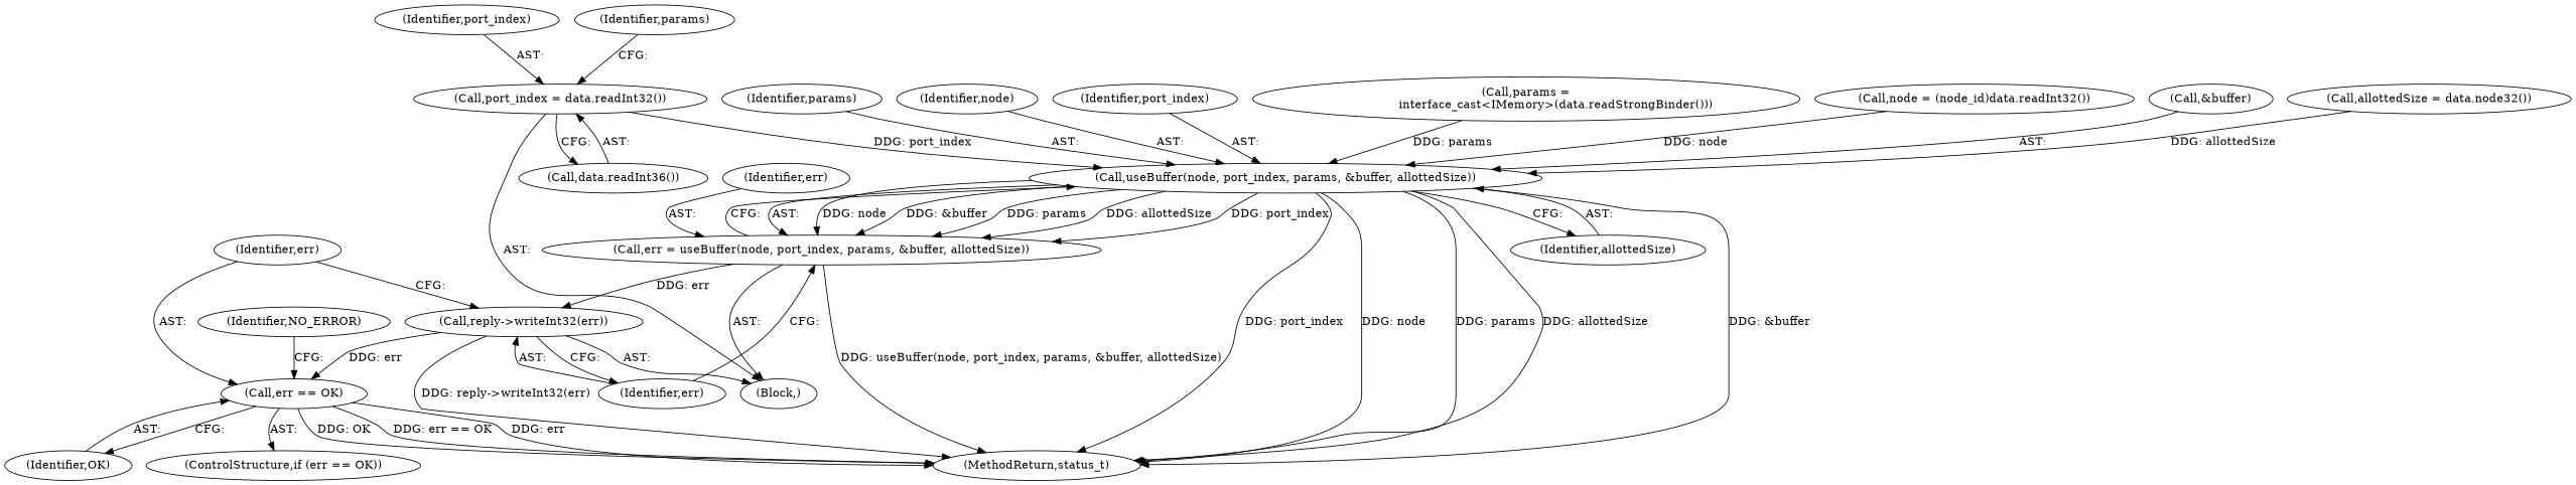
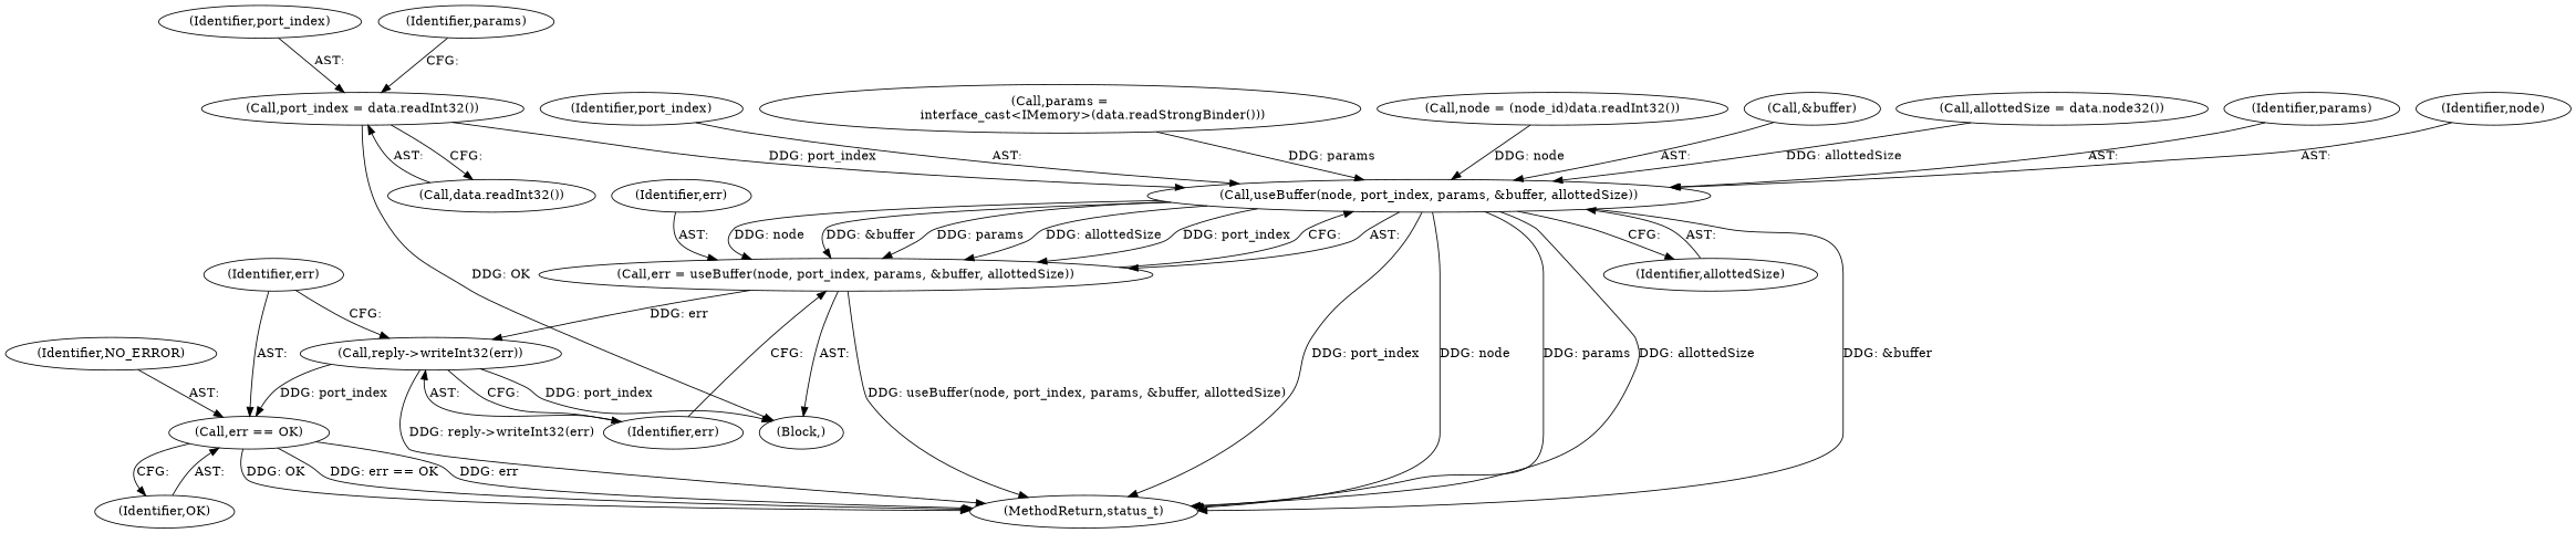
  digraph {
    n1 [label="(Call,port_index = data.readInt32())"]
    n2 [label="(Call,useBuffer(node, port_index, params, &buffer, allottedSize))"]
    n3 [label="(Block,)"]
-   n4 [label="(Call,data.readInt36())"]
+   n4 [label="(Call,data.readInt32())"]
    n5 [label="(Call,err = useBuffer(node, port_index, params, &buffer, allottedSize))"]
    n6 [label="(MethodReturn,status_t)"]
    n7 [label="(Identifier,allottedSize)"]
    n8 [label="(Call,reply->writeInt32(err))"]
    n9 [label="(Call,err == OK)"]
    n10 [label="(Identifier,err)"]
-   n11 [label="(ControlStructure,if (err == OK))"]
    n12 [label="(Identifier,OK)"]
    n13 [label="(Identifier,port_index)"]
    n14 [label="(Identifier,err)"]
    n15 [label="(Identifier,node)"]
    n16 [label="(Identifier,err)"]
    n17 [label="(Identifier,port_index)"]
    n18 [label="(Identifier,NO_ERROR)"]
    n19 [label="(Call,params =\n                interface_cast<IMemory>(data.readStrongBinder()))"]
    n20 [label="(Call,node = (node_id)data.readInt32())"]
    n21 [label="(Identifier,params)"]
    n22 [label="(Call,&buffer)"]
    n23 [label="(Call,allottedSize = data.node32())"]
    n24 [label="(Identifier,params)"]
    n1 -> n2 [label="DDG: port_index"]
-   n1 -> n3 [label="AST: "]
+   n1 -> n3 [label="DDG: OK"]
    n1 -> n4 [label="CFG: "]
    n2 -> n5 [label="AST: "]
    n2 -> n5 [label="DDG: node"]
    n2 -> n5 [label="DDG: &buffer"]
    n2 -> n5 [label="DDG: params"]
    n2 -> n5 [label="DDG: allottedSize"]
    n2 -> n5 [label="DDG: port_index"]
    n2 -> n6 [label="DDG: &buffer"]
    n2 -> n6 [label="DDG: port_index"]
    n2 -> n6 [label="DDG: node"]
    n2 -> n6 [label="DDG: params"]
    n2 -> n6 [label="DDG: allottedSize"]
    n2 -> n7 [label="CFG: "]
    n4 -> n1 [label="AST: "]
    n5 -> n2 [label="CFG: "]
    n5 -> n3 [label="AST: "]
    n5 -> n6 [label="DDG: useBuffer(node, port_index, params, &buffer, allottedSize)"]
    n5 -> n8 [label="DDG: err"]
    n7 -> n2 [label="AST: "]
-   n8 -> n3 [label="AST: "]
+   n8 -> n3 [label="DDG: port_index"]
    n8 -> n6 [label="DDG: reply->writeInt32(err)"]
-   n8 -> n9 [label="DDG: err"]
+   n8 -> n9 [label="DDG: port_index"]
    n8 -> n10 [label="CFG: "]
    n9 -> n6 [label="DDG: err == OK"]
    n9 -> n6 [label="DDG: err"]
    n9 -> n6 [label="DDG: OK"]
-   n9 -> n11 [label="AST: "]
    n9 -> n12 [label="CFG: "]
    n10 -> n5 [label="CFG: "]
    n10 -> n8 [label="AST: "]
    n12 -> n9 [label="AST: "]
    n13 -> n1 [label="AST: "]
    n14 -> n8 [label="CFG: "]
    n14 -> n9 [label="AST: "]
    n15 -> n2 [label="AST: "]
    n16 -> n5 [label="AST: "]
    n17 -> n2 [label="AST: "]
-   n18 -> n9 [label="CFG: "]
+   n18 -> n9 [label="AST: "]
    n19 -> n2 [label="DDG: params"]
    n20 -> n2 [label="DDG: node"]
    n21 -> n1 [label="CFG: "]
    n22 -> n2 [label="AST: "]
    n23 -> n2 [label="DDG: allottedSize"]
    n24 -> n2 [label="AST: "]
  }
